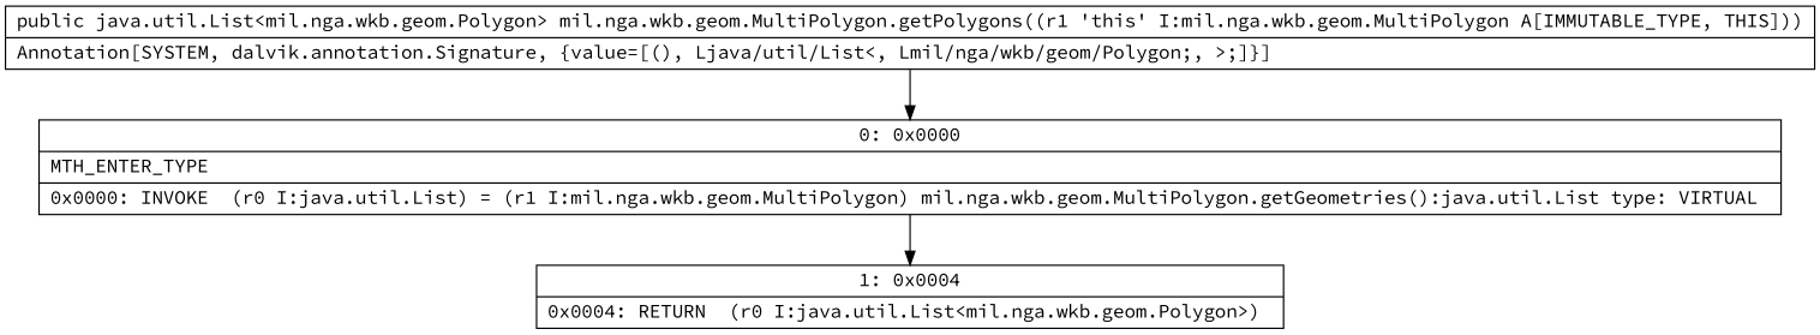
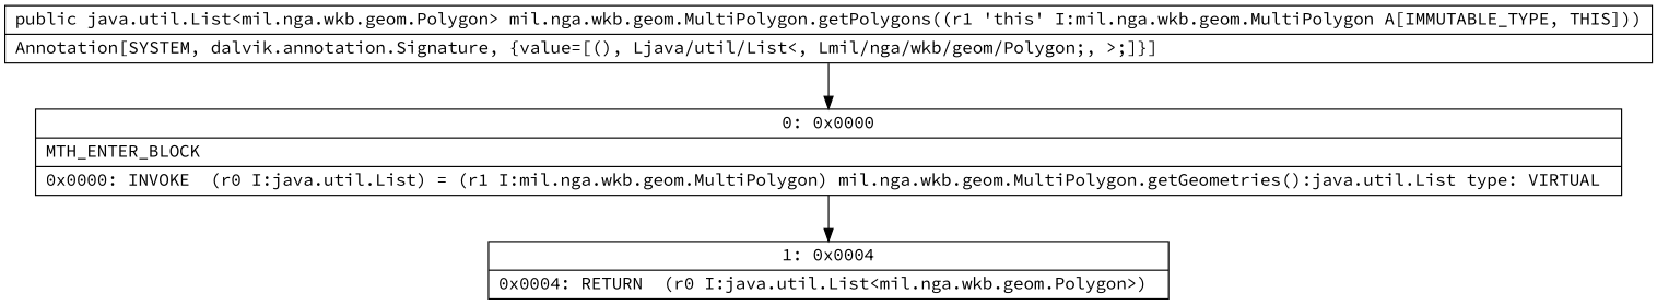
  digraph {
    fontname="Source Code Pro"
    node [shape=record fontname="Source Code Pro"]
    edge [fontname="Source Code Pro"]
-   n1 [label="{0\:\ 0x0000|MTH_ENTER_TYPE\l|0x0000: INVOKE  (r0 I:java.util.List) = (r1 I:mil.nga.wkb.geom.MultiPolygon) mil.nga.wkb.geom.MultiPolygon.getGeometries():java.util.List type: VIRTUAL \l}"]
+   n1 [label="{0\:\ 0x0000|MTH_ENTER_BLOCK\l|0x0000: INVOKE  (r0 I:java.util.List) = (r1 I:mil.nga.wkb.geom.MultiPolygon) mil.nga.wkb.geom.MultiPolygon.getGeometries():java.util.List type: VIRTUAL \l}"]
    n2 [label="{1\:\ 0x0004|0x0004: RETURN  (r0 I:java.util.List\<mil.nga.wkb.geom.Polygon\>) \l}"]
    n3 [label="{public java.util.List\<mil.nga.wkb.geom.Polygon\> mil.nga.wkb.geom.MultiPolygon.getPolygons((r1 'this' I:mil.nga.wkb.geom.MultiPolygon A[IMMUTABLE_TYPE, THIS]))  | Annotation[SYSTEM, dalvik.annotation.Signature, \{value=[(), Ljava\/util\/List\<, Lmil\/nga\/wkb\/geom\/Polygon;, \>;]\}]\l}"]
    n1 -> n2
    n3 -> n1
  }
